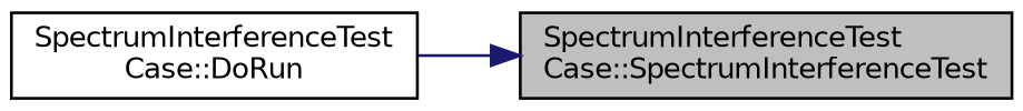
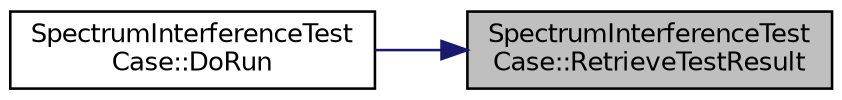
  digraph {
    rankdir=RL
    node [color=black fontname=Helvetica fontsize=10 shape=record style=filled]
-   n1 [fillcolor=grey75 fontcolor=black height=0.2 label="SpectrumInterferenceTest\lCase::SpectrumInterferenceTest" width=0.4]
+   n1 [fillcolor=grey75 fontcolor=black height=0.2 label="SpectrumInterferenceTest\lCase::RetrieveTestResult" width=0.4]
    n2 [fillcolor=white height=0.2 label="SpectrumInterferenceTest\lCase::DoRun" width=0.4]
    n1 -> n2 [color=midnightblue dir=back fontname=Helvetica fontsize=10 labelfontname=Helvetica labelfontsize=10 style=solid]
  }
